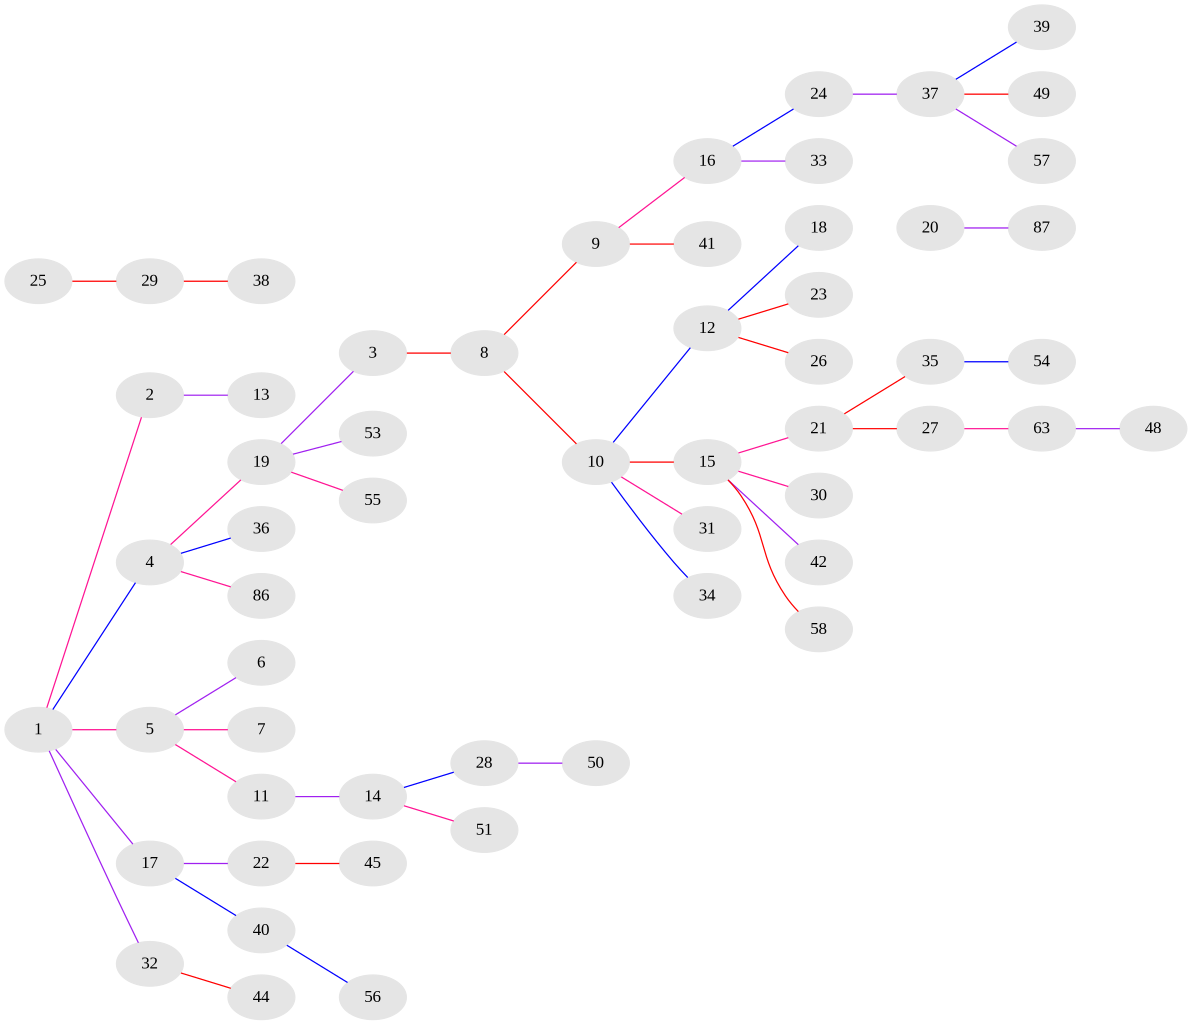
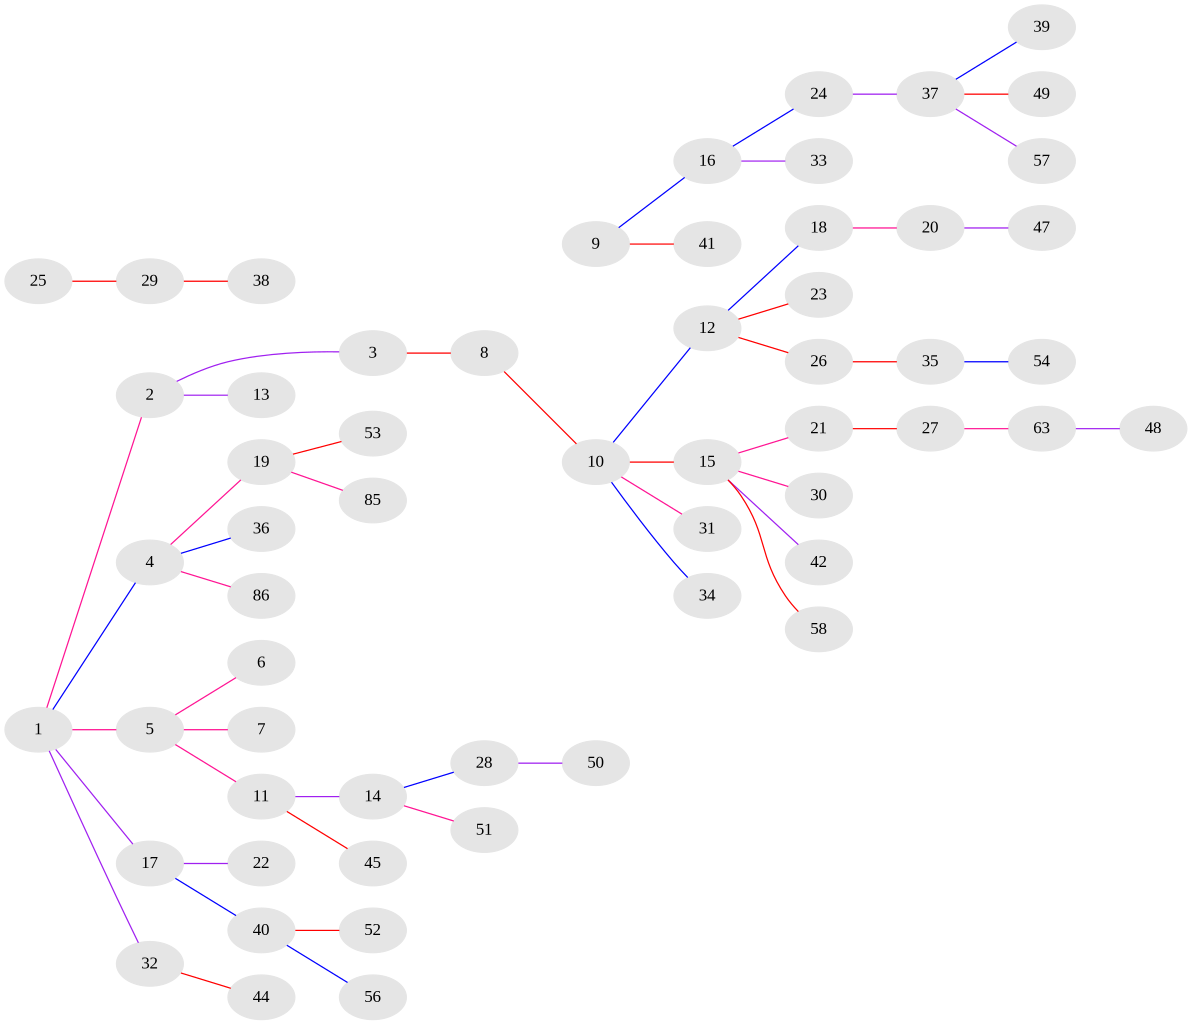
  graph {
    fontname="Liberation Serif"
    rankdir=LR
    node [color=gray90 fontname="Liberation Serif" style=filled]
    edge [color=red fontname="Liberation Serif"]
    1
    2
    4
    5
    17
    32
    3
    13
    19
    36
    n11 [label=86]
    6
    7
    11
    22
    40
    44
    8
    9
    10
    53
-   55
+   55 [label=85]
    14
    25
    29
    16
    41
    12
    15
    31
    34
    24
    33
    18
    23
    26
    21
    30
    42
    58
    28
    51
    20
    35
    50
    27
    37
    45
+   52
    56
-   47 [label=87]
+   47
    n52 [label=63]
    39
    49
    57
    38
    54
    48
    1 -- 2 [color=deeppink]
    1 -- 4 [color=blue]
    1 -- 5 [color=deeppink]
    1 -- 17 [color=purple]
    1 -- 32 [color=purple]
-   19 -- 3 [color=purple]
+   2 -- 3 [color=purple]
    2 -- 13 [color=purple]
    4 -- 19 [color=deeppink]
    4 -- 36 [color=blue]
    4 -- n11 [color=deeppink]
-   5 -- 6 [color=purple]
+   5 -- 6 [color=deeppink]
    5 -- 7 [color=deeppink]
    5 -- 11 [color=deeppink]
    17 -- 22 [color=purple]
    17 -- 40 [color=blue]
    32 -- 44
    3 -- 8
-   19 -- 53 [color=purple]
+   19 -- 53
    19 -- 55 [color=deeppink]
    11 -- 14 [color=purple]
-   22 -- 45
+   11 -- 45
+   40 -- 52
    40 -- 56 [color=blue]
-   8 -- 9
    8 -- 10
-   9 -- 16 [color=deeppink]
+   9 -- 16 [color=blue]
    9 -- 41
    10 -- 12 [color=blue]
    10 -- 15
    10 -- 31 [color=deeppink]
    10 -- 34 [color=blue]
    14 -- 28 [color=blue]
    14 -- 51 [color=deeppink]
    25 -- 29
    29 -- 38
    16 -- 24 [color=blue]
    16 -- 33 [color=purple]
    12 -- 18 [color=blue]
    12 -- 23
    12 -- 26
    15 -- 21 [color=deeppink]
    15 -- 30 [color=deeppink]
    15 -- 42 [color=purple]
    15 -- 58
    24 -- 37 [color=purple]
-   21 -- 35
+   18 -- 20 [color=deeppink]
+   26 -- 35
    21 -- 27
    28 -- 50 [color=purple]
    20 -- 47 [color=purple]
    35 -- 54 [color=blue]
    27 -- n52 [color=deeppink]
    37 -- 39 [color=blue]
    37 -- 49
    37 -- 57 [color=purple]
    n52 -- 48 [color=purple]
  }
